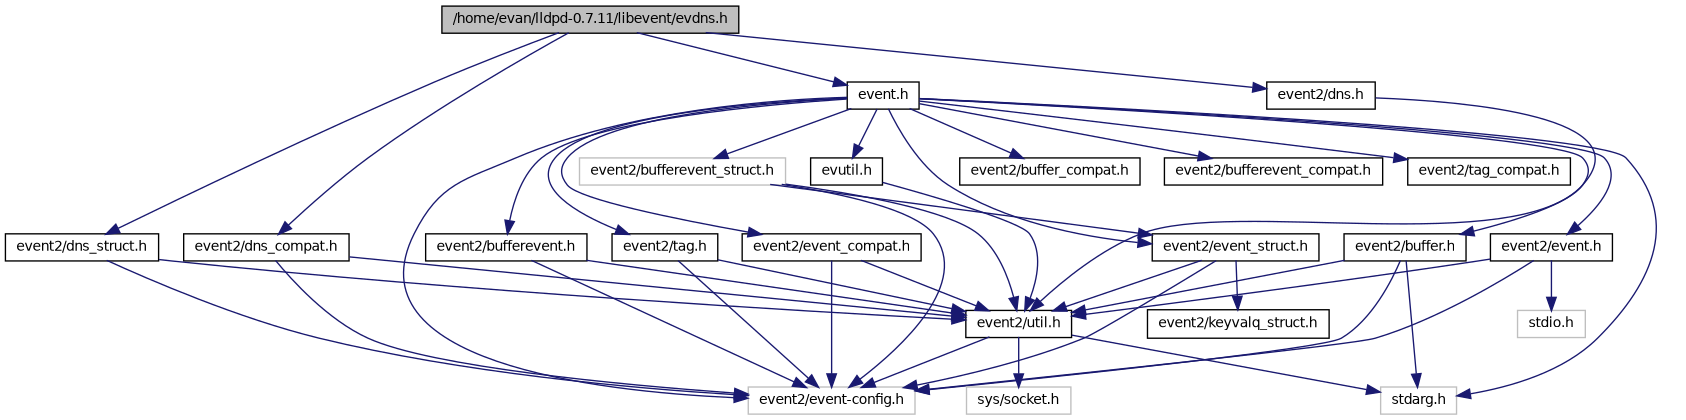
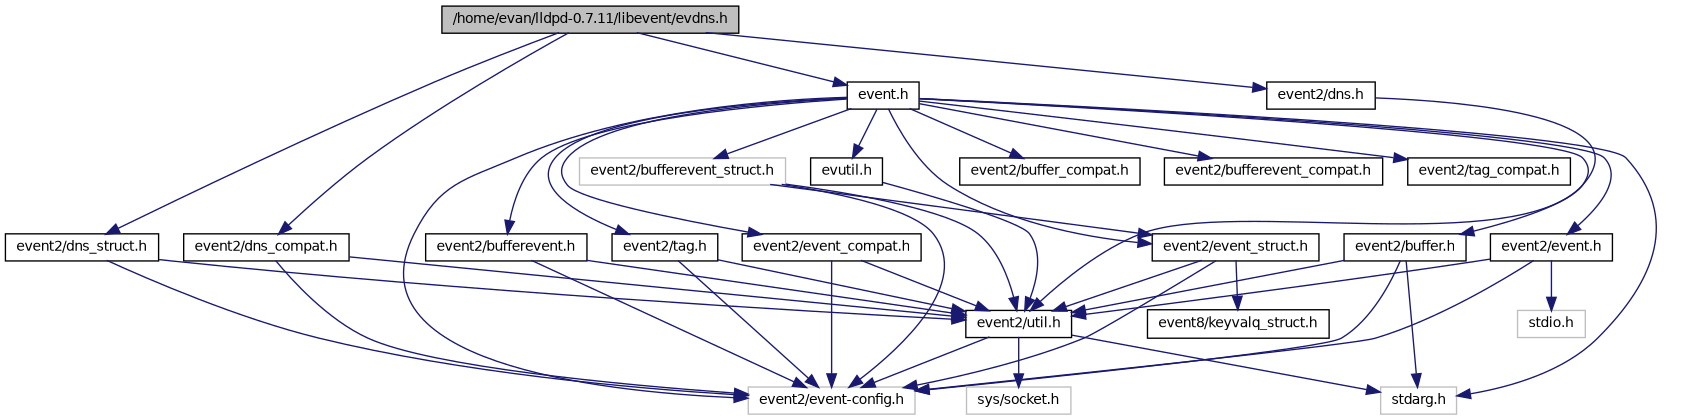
  digraph {
    node [color=black fillcolor=white fontname=Helvetica fontsize=10 shape=record style=filled]
    edge [color=midnightblue fontname=Helvetica fontsize=10 labelfontname=Helvetica labelfontsize=10 style=solid]
    n1 [fillcolor=grey75 fontcolor=black height=0.2 label="/home/evan/lldpd-0.7.11/libevent/evdns.h" width=0.4]
    n2 [height=0.2 label="event.h" width=0.4]
    n3 [height=0.2 label="event2/dns.h" width=0.4]
    n4 [height=0.2 label="event2/dns_compat.h" width=0.4]
    n5 [height=0.2 label="event2/dns_struct.h" width=0.4]
    n6 [color=grey75 height=0.2 label="event2/event-config.h" width=0.4]
    n7 [color=grey75 height=0.2 label="stdarg.h" width=0.4]
    n8 [height=0.2 label="evutil.h" width=0.4]
    n9 [height=0.2 label="event2/event_struct.h" width=0.4]
    n10 [height=0.2 label="event2/event.h" width=0.4]
    n11 [height=0.2 label="event2/event_compat.h" width=0.4]
    n12 [height=0.2 label="event2/buffer.h" width=0.4]
    n13 [height=0.2 label="event2/buffer_compat.h" width=0.4]
    n14 [height=0.2 label="event2/bufferevent.h" width=0.4]
    n15 [color=grey75 height=0.2 label="event2/bufferevent_struct.h" width=0.4]
    n16 [height=0.2 label="event2/bufferevent_compat.h" width=0.4]
    n17 [height=0.2 label="event2/tag.h" width=0.4]
    n18 [height=0.2 label="event2/tag_compat.h" width=0.4]
    n19 [height=0.2 label="event2/util.h" width=0.4]
-   n20 [height=0.2 label="event2/keyvalq_struct.h" width=0.4]
+   n20 [height=0.2 label="event8/keyvalq_struct.h" width=0.4]
    n21 [color=grey75 height=0.2 label="stdio.h" width=0.4]
    n22 [color=grey75 height=0.2 label="sys/socket.h" width=0.4]
    n1 -> n2
    n1 -> n3
    n1 -> n4
    n1 -> n5
    n2 -> n6
    n2 -> n7
    n2 -> n8
    n2 -> n9
    n2 -> n10
    n2 -> n11
    n2 -> n12
    n2 -> n13
    n2 -> n14
    n2 -> n15
    n2 -> n16
    n2 -> n17
    n2 -> n18
    n3 -> n19
    n4 -> n6
    n4 -> n19
    n5 -> n6
    n5 -> n19
    n8 -> n19
    n9 -> n6
    n9 -> n19
    n9 -> n20
    n10 -> n6
    n10 -> n19
    n10 -> n21
    n11 -> n6
    n11 -> n19
    n12 -> n6
    n12 -> n7
    n12 -> n19
    n14 -> n6
    n14 -> n19
    n15 -> n6
    n15 -> n9
    n15 -> n19
    n17 -> n6
    n17 -> n19
    n19 -> n6
    n19 -> n7
    n19 -> n22
  }
